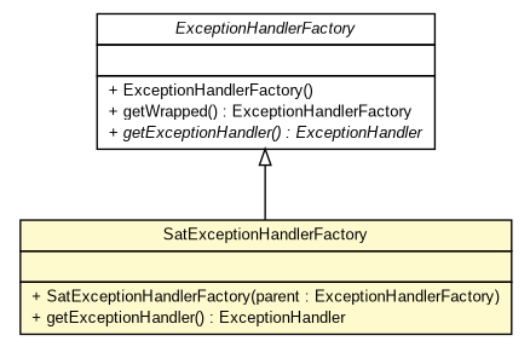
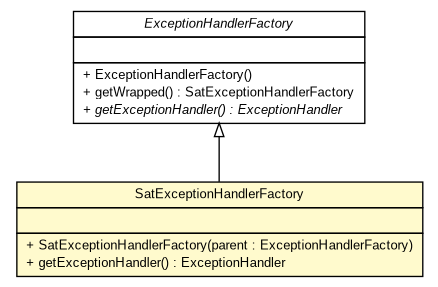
  digraph {
    nodesep=0.25
    ranksep=0.5
    node [fontcolor=black fontname=arial fontsize=10.0 shape=plaintext]
    n1 [label=<<table title="br.gov.to.sefaz.exception.SatExceptionHandlerFactory" border="0" cellborder="1" cellspacing="0" cellpadding="2" port="p" bgcolor="lemonChiffon" href="./SatExceptionHandlerFactory.html"> 		<tr><td><table border="0" cellspacing="0" cellpadding="1"> <tr><td align="center" balign="center"> SatExceptionHandlerFactory </td></tr> 		</table></td></tr> 		<tr><td><table border="0" cellspacing="0" cellpadding="1"> <tr><td align="left" balign="left">  </td></tr> 		</table></td></tr> 		<tr><td><table border="0" cellspacing="0" cellpadding="1"> <tr><td align="left" balign="left"> + SatExceptionHandlerFactory(parent : ExceptionHandlerFactory) </td></tr> <tr><td align="left" balign="left"> + getExceptionHandler() : ExceptionHandler </td></tr> 		</table></td></tr> 		</table>>]
-   n2 [label=<<table title="javax.faces.context.ExceptionHandlerFactory" border="0" cellborder="1" cellspacing="0" cellpadding="2" port="p" href="http://java.sun.com/j2se/1.4.2/docs/api/javax/faces/context/ExceptionHandlerFactory.html"> 		<tr><td><table border="0" cellspacing="0" cellpadding="1"> <tr><td align="center" balign="center"><font face="arial italic"> ExceptionHandlerFactory </font></td></tr> 		</table></td></tr> 		<tr><td><table border="0" cellspacing="0" cellpadding="1"> <tr><td align="left" balign="left">  </td></tr> 		</table></td></tr> 		<tr><td><table border="0" cellspacing="0" cellpadding="1"> <tr><td align="left" balign="left"> + ExceptionHandlerFactory() </td></tr> <tr><td align="left" balign="left"> + getWrapped() : ExceptionHandlerFactory </td></tr> <tr><td align="left" balign="left"><font face="arial italic" point-size="10.0"> + getExceptionHandler() : ExceptionHandler </font></td></tr> 		</table></td></tr> 		</table>>]
+   n2 [label=<<table title="javax.faces.context.ExceptionHandlerFactory" border="0" cellborder="1" cellspacing="0" cellpadding="2" port="p" href="http://java.sun.com/j2se/1.4.2/docs/api/javax/faces/context/ExceptionHandlerFactory.html"> 		<tr><td><table border="0" cellspacing="0" cellpadding="1"> <tr><td align="center" balign="center"><font face="arial italic"> ExceptionHandlerFactory </font></td></tr> 		</table></td></tr> 		<tr><td><table border="0" cellspacing="0" cellpadding="1"> <tr><td align="left" balign="left">  </td></tr> 		</table></td></tr> 		<tr><td><table border="0" cellspacing="0" cellpadding="1"> <tr><td align="left" balign="left"> + ExceptionHandlerFactory() </td></tr> <tr><td align="left" balign="left"> + getWrapped() : SatExceptionHandlerFactory </td></tr> <tr><td align="left" balign="left"><font face="arial italic" point-size="10.0"> + getExceptionHandler() : ExceptionHandler </font></td></tr> 		</table></td></tr> 		</table>>]
    n2 -> n1 [arrowtail=empty dir=back fontname=arial fontsize=10 headport=p labelfontname=arial labelfontsize=10 tailport=p]
  }
